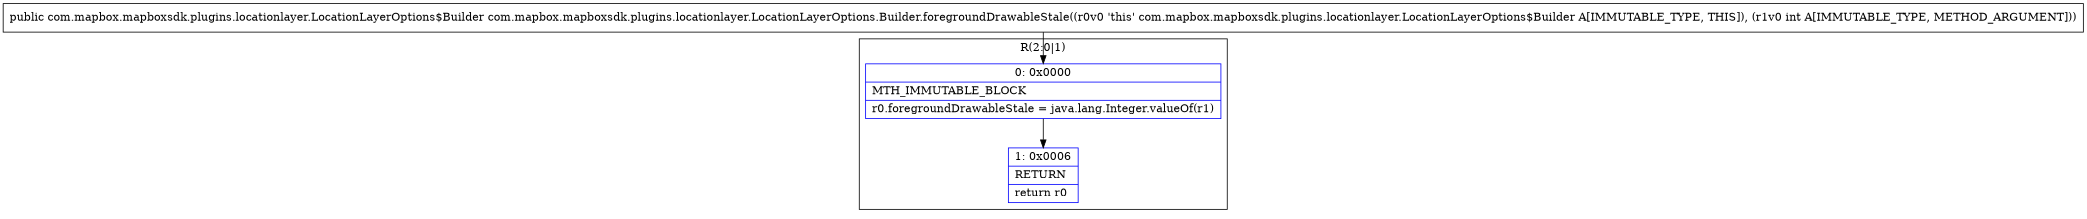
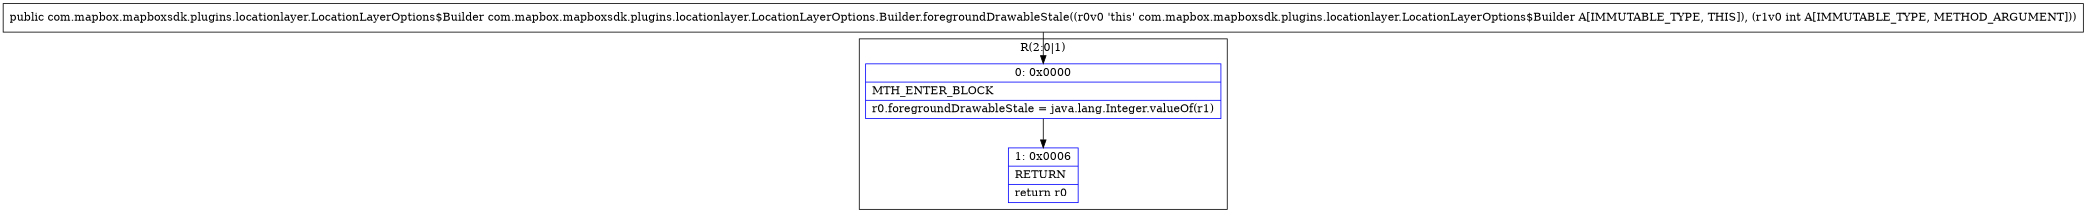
  digraph {
    fontname="DejaVu Serif"
    node [color=blue shape=record fontname="DejaVu Serif"]
    edge [fontname="DejaVu Serif"]
-   n1 [label="{0\:\ 0x0000|MTH_IMMUTABLE_BLOCK\l|r0.foregroundDrawableStale = java.lang.Integer.valueOf(r1)\l}"]
+   n1 [label="{0\:\ 0x0000|MTH_ENTER_BLOCK\l|r0.foregroundDrawableStale = java.lang.Integer.valueOf(r1)\l}"]
    n2 [label="{1\:\ 0x0006|RETURN\l|return r0\l}"]
    n3 [label="{public com.mapbox.mapboxsdk.plugins.locationlayer.LocationLayerOptions$Builder com.mapbox.mapboxsdk.plugins.locationlayer.LocationLayerOptions.Builder.foregroundDrawableStale((r0v0 'this' com.mapbox.mapboxsdk.plugins.locationlayer.LocationLayerOptions$Builder A[IMMUTABLE_TYPE, THIS]), (r1v0 int A[IMMUTABLE_TYPE, METHOD_ARGUMENT])) }" color=""]
    subgraph cluster_1 {
      label="R(2:0|1)"
      n1
      n2
    }
    n1 -> n2
    n3 -> n1
  }
